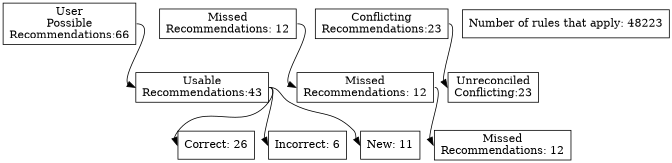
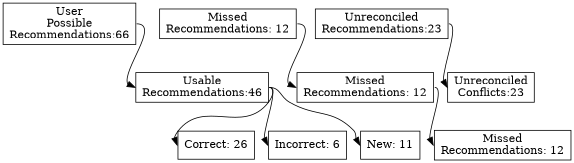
  digraph {
    rankdir=TB
    node [shape=box]
    edge [headport=w tailport=e]
    n1 [label="User\nPossible\nRecommendations:66"]
-   n2 [label="Usable\nRecommendations:43"]
+   n2 [label="Usable\nRecommendations:46"]
    n3 [label="Missed\nRecommendations: 12"]
    n4 [label="Missed\nRecommendations: 12"]
    n5 [label="Correct: 26"]
    n6 [label="Incorrect: 6"]
    n7 [label="New: 11"]
-   n8 [label="Conflicting\nRecommendations:23"]
-   n9 [label="Unreconciled\nConflicting:23"]
+   n8 [label="Unreconciled\nRecommendations:23"]
+   n9 [label="Unreconciled\nConflicts:23"]
    n10 [label="Missed\nRecommendations: 12"]
-   n11 [label="Number of rules that apply: 48223"]
    n1 -> n2
    n2 -> n5
    n2 -> n6
    n2 -> n7
    n3 -> n4
    n4 -> n10
    n8 -> n9
  }
